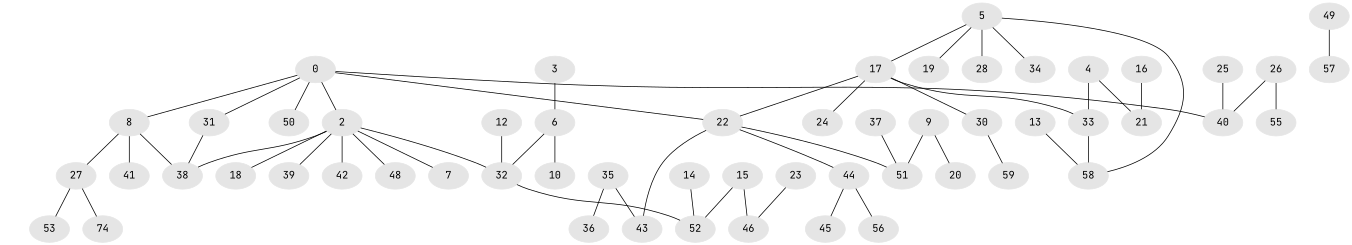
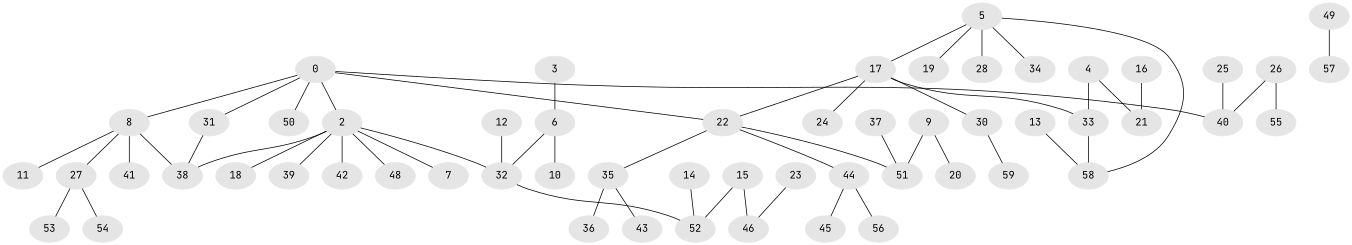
  graph {
    fontname="JetBrains Mono"
    node [color=gray90 fontname="JetBrains Mono" style=filled]
    edge [fontname="JetBrains Mono" weight=1.0]
    n1 [label=0]
    2
    8
    22
    31
    40
    50
    7
    18
    32
    38
    39
    42
    48
+   11
    27
    41
    51
    35
    44
    52
    3
    6
    10
    4
    21
    33
    58
    5
    17
    19
    28
    34
    24
    30
    53
-   54 [label=74]
+   54
    9
    20
    12
    13
    14
    15
    46
    16
    59
    36
    43
    45
    56
    23
    25
    26
    55
    37
    49
    57
    n1 -- 2
    n1 -- 8
    n1 -- 22
    n1 -- 31
    n1 -- 40
    n1 -- 50
    2 -- 7
    2 -- 18
    2 -- 32
    2 -- 38
    2 -- 39
    2 -- 42
    2 -- 48
    8 -- 38
+   8 -- 11
    8 -- 27
    8 -- 41
    22 -- 51
-   22 -- 43
+   22 -- 35
    22 -- 44
    31 -- 38
    32 -- 52
    27 -- 53
    27 -- 54
    35 -- 36
    35 -- 43
    44 -- 45
    44 -- 56
    3 -- 6
    6 -- 32
    6 -- 10
    4 -- 21
    4 -- 33
    33 -- 58
    5 -- 58
    5 -- 17
    5 -- 19
    5 -- 28
    5 -- 34
    17 -- 22
    17 -- 33
    17 -- 24
    17 -- 30
    30 -- 59
    9 -- 51
    9 -- 20
    12 -- 32
    13 -- 58
    14 -- 52
    15 -- 52
    15 -- 46
    16 -- 21
    23 -- 46
    25 -- 40
    26 -- 40
    26 -- 55
    37 -- 51
    49 -- 57
  }
